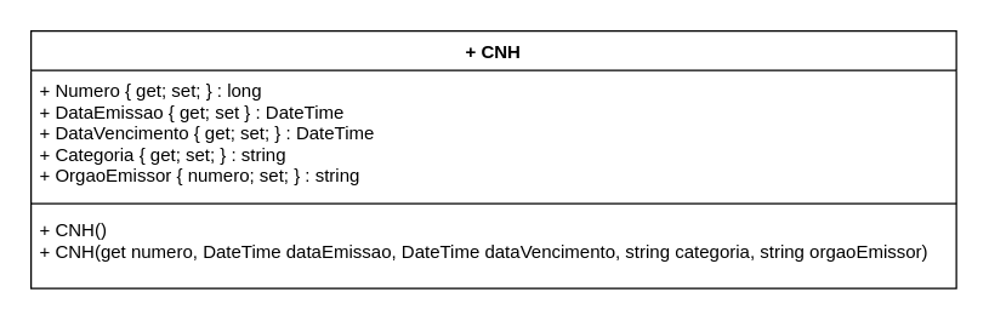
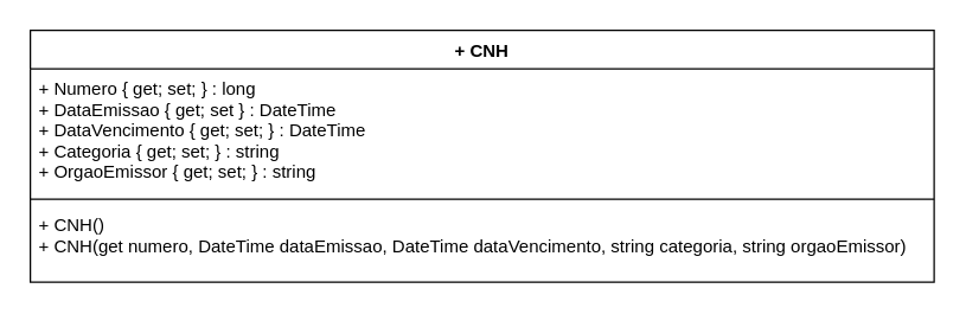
  <mxCell id="0" />
  <mxCell id="1" parent="0" />
  <mxCell id="2" value="+ CNH" style="swimlane;fontStyle=1;align=center;verticalAlign=top;childLayout=stackLayout;horizontal=1;startSize=26;horizontalStack=0;resizeParent=1;resizeParentMax=0;resizeLast=0;collapsible=1;marginBottom=0;" vertex="1" parent="1"><mxGeometry x="20" y="20" width="610" height="170" as="geometry" /></mxCell>
- <mxCell id="3" value="+ Numero { get; set; } : long&#10;+ DataEmissao { get; set } : DateTime&#10;+ DataVencimento { get; set; } : DateTime&#10;+ Categoria { get; set; } : string&#10;+ OrgaoEmissor { numero; set; } : string" style="text;strokeColor=none;fillColor=none;align=left;verticalAlign=top;spacingLeft=4;spacingRight=4;overflow=hidden;rotatable=0;points=[[0,0.5],[1,0.5]];portConstraint=eastwest;" vertex="1" parent="2"><mxGeometry y="26" width="610" height="84" as="geometry" /></mxCell>
+ <mxCell id="3" value="+ Numero { get; set; } : long&#10;+ DataEmissao { get; set } : DateTime&#10;+ DataVencimento { get; set; } : DateTime&#10;+ Categoria { get; set; } : string&#10;+ OrgaoEmissor { get; set; } : string" style="text;strokeColor=none;fillColor=none;align=left;verticalAlign=top;spacingLeft=4;spacingRight=4;overflow=hidden;rotatable=0;points=[[0,0.5],[1,0.5]];portConstraint=eastwest;" vertex="1" parent="2"><mxGeometry y="26" width="610" height="84" as="geometry" /></mxCell>
  <mxCell id="4" value="" style="line;strokeWidth=1;fillColor=none;align=left;verticalAlign=middle;spacingTop=-1;spacingLeft=3;spacingRight=3;rotatable=0;labelPosition=right;points=[];portConstraint=eastwest;" vertex="1" parent="2"><mxGeometry y="110" width="610" height="8" as="geometry" /></mxCell>
  <mxCell id="5" value="+ CNH()&#10;+ CNH(get numero, DateTime dataEmissao, DateTime dataVencimento, string categoria, string orgaoEmissor)" style="text;strokeColor=none;fillColor=none;align=left;verticalAlign=top;spacingLeft=4;spacingRight=4;overflow=hidden;rotatable=0;points=[[0,0.5],[1,0.5]];portConstraint=eastwest;" vertex="1" parent="2"><mxGeometry y="118" width="610" height="52" as="geometry" /></mxCell>
